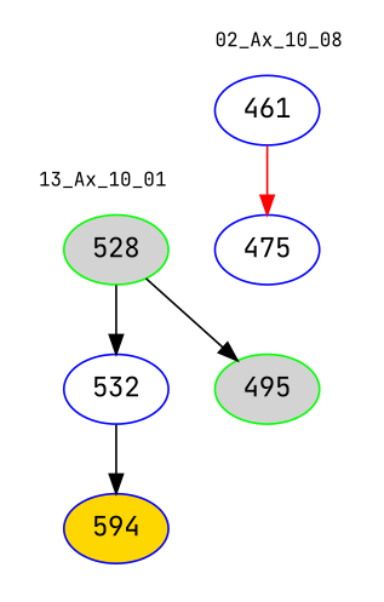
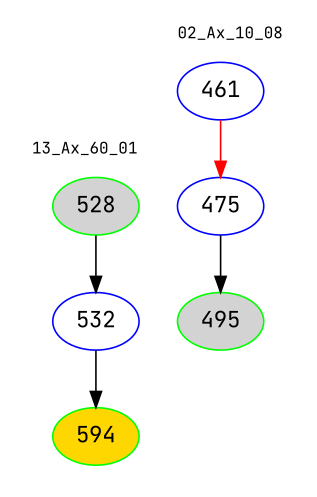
  digraph {
    fontname="JetBrains Mono"
    node [color=green fillcolor=white fontname="JetBrains Mono" style=filled]
    edge [color=black fontname="JetBrains Mono"]
    n1 [fillcolor=lightgrey label=528]
    n2 [color=blue label=532]
-   n3 [color=blue fillcolor=gold label=594]
+   n3 [fillcolor=gold label=594]
    n4 [color=blue label=461]
    n5 [color=blue label=475]
    n6 [fillcolor=lightgrey label=495]
    subgraph cluster_1 {
      color=white
      fontsize=10
-     label="13_Ax_10_01"
+     label="13_Ax_60_01"
      n1
      n2
      n3
    }
    subgraph cluster_2 {
      color=white
      fontsize=10
      label="02_Ax_10_08"
      n4
      n5
      n6
    }
    n1 -> n2
    n2 -> n3
    n4 -> n5 [color=red]
-   n1 -> n6
+   n5 -> n6
  }
